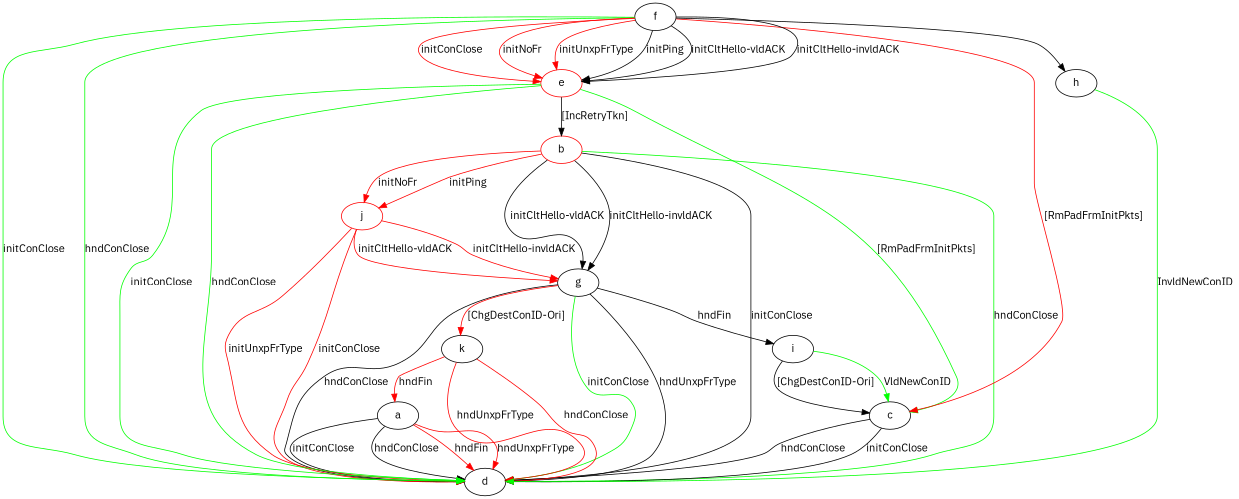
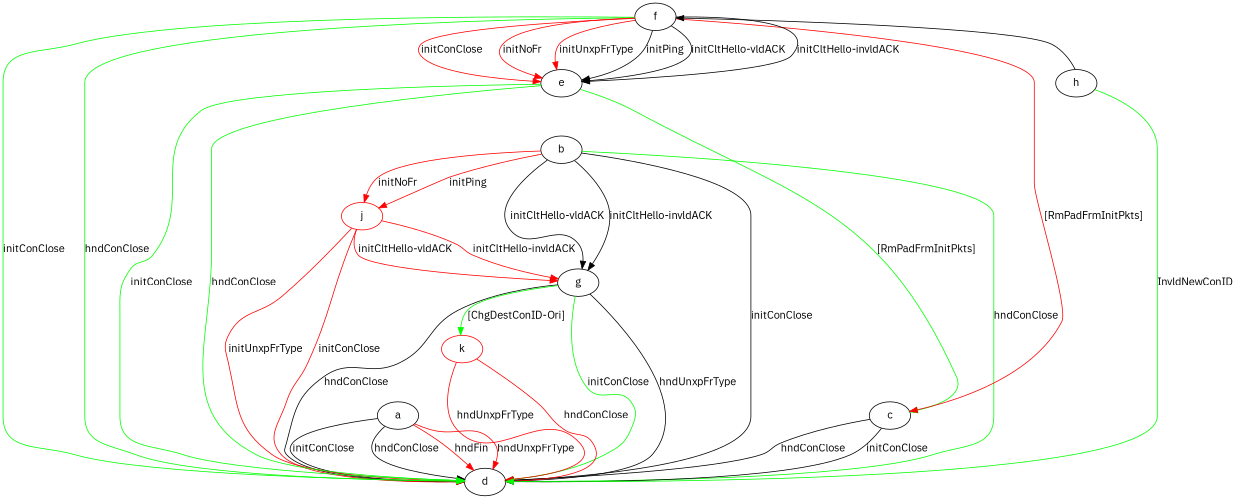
  digraph {
    fontname="IBM Plex Sans"
    node [fontname="IBM Plex Sans"]
    edge [fontname="IBM Plex Sans"]
    a
    d
-   b [color=red]
+   b
    g
    j [color=red]
    c
-   i
-   k [color=black]
-   e [color=red]
+   k [color=red]
+   e
    f
    h
    a -> d [label="initConClose "]
    a -> d [label="hndConClose "]
    a -> d [color=red label="hndFin "]
    a -> d [color=red label="hndUnxpFrType "]
    b -> d [label="initConClose "]
    b -> d [color=green label="hndConClose "]
    b -> g [label="initCltHello-vldACK "]
    b -> g [label="initCltHello-invldACK "]
    b -> j [color=red label="initPing "]
    b -> j [color=red label="initNoFr "]
    g -> d [label="hndUnxpFrType "]
    g -> d [label="hndConClose "]
    g -> d [color=green label="initConClose "]
-   g -> i [label="hndFin "]
-   g -> k [color=red label="[ChgDestConID-Ori] "]
+   g -> k [color=green label="[ChgDestConID-Ori] "]
    j -> d [color=red label="initConClose "]
    j -> d [color=red label="initUnxpFrType "]
    j -> g [color=red label="initCltHello-vldACK "]
    j -> g [color=red label="initCltHello-invldACK "]
    c -> d [label="initConClose "]
    c -> d [label="hndConClose "]
-   i -> c [label="[ChgDestConID-Ori] "]
-   i -> c [color=green label="VldNewConID "]
-   k -> a [color=red label="hndFin "]
    k -> d [color=red label="hndUnxpFrType "]
    k -> d [color=red label="hndConClose "]
    e -> d [color=green label="initConClose "]
    e -> d [color=green label="hndConClose "]
-   e -> b [label="[IncRetryTkn] "]
    e -> c [color=green label="[RmPadFrmInitPkts] "]
    f -> d [color=green label="initConClose "]
    f -> d [color=green label="hndConClose "]
    f -> c [color=red label="[RmPadFrmInitPkts] "]
    f -> e [label="initPing "]
    f -> e [label="initCltHello-vldACK "]
    f -> e [label="initCltHello-invldACK "]
    f -> e [color=red label="initConClose "]
    f -> e [color=red label="initNoFr "]
    f -> e [color=red label="initUnxpFrType "]
    h -> d [color=green label="InvldNewConID "]
-   f -> h
+   h -> f
  }
